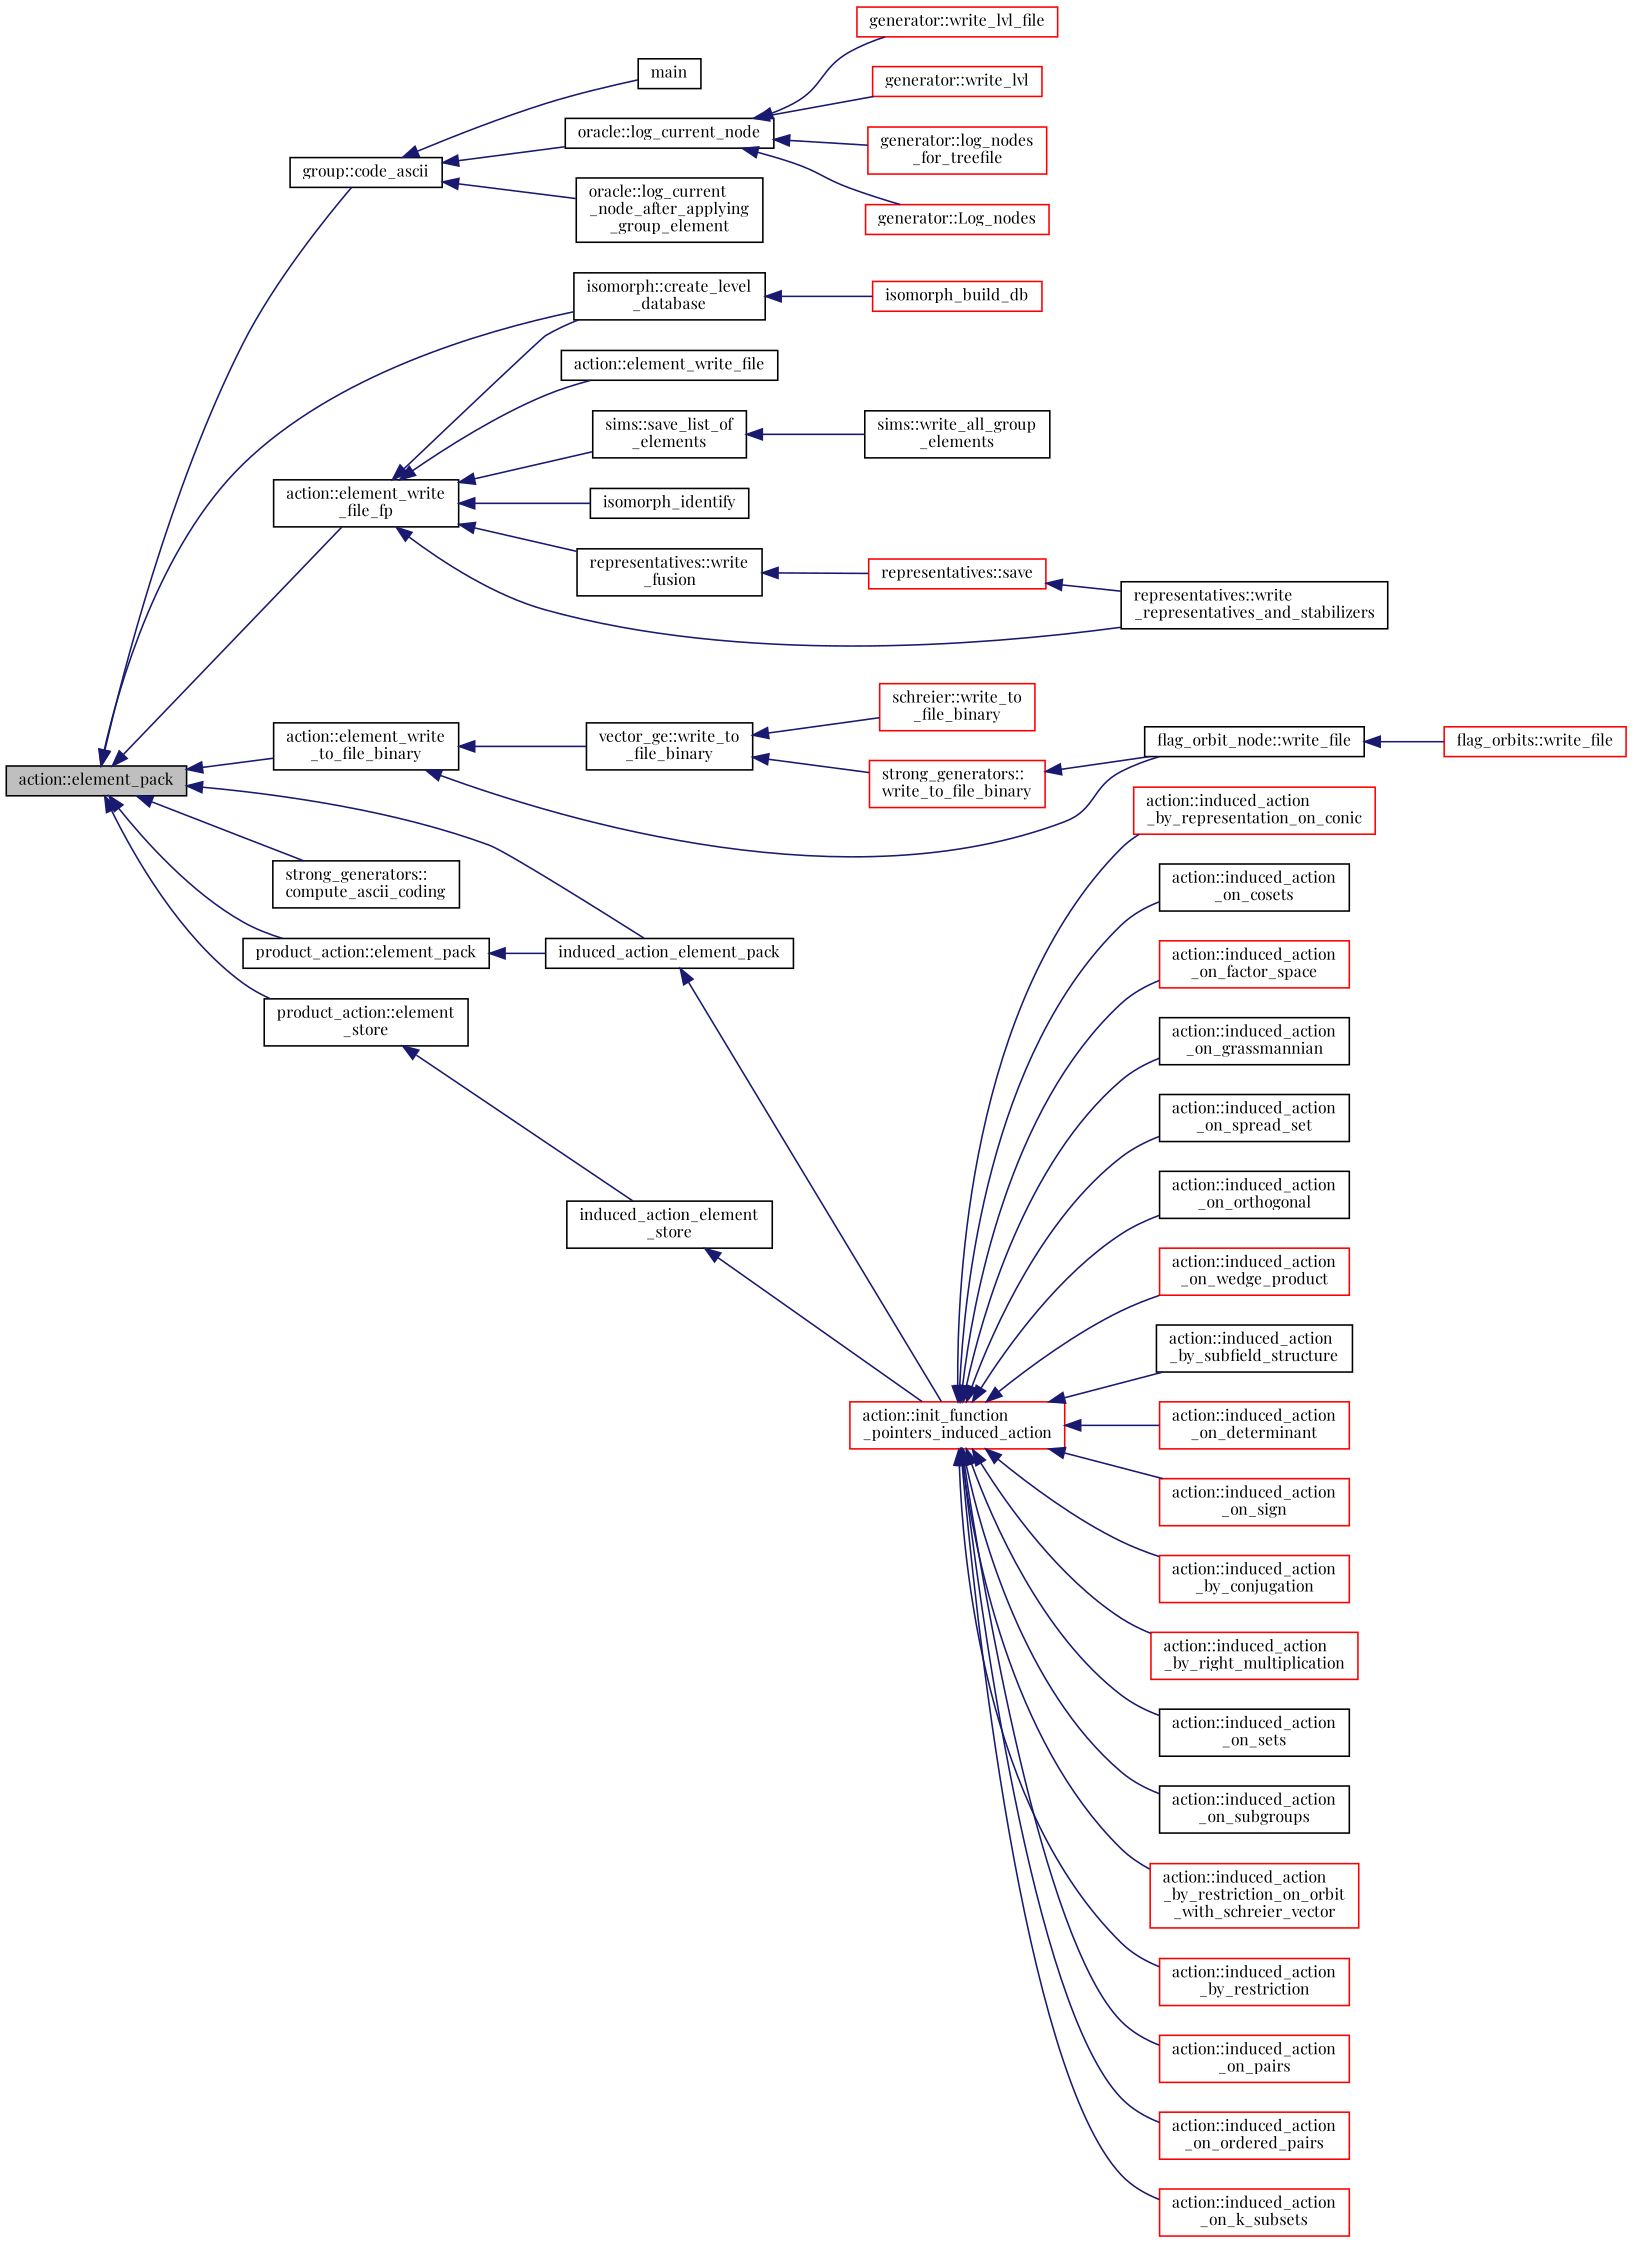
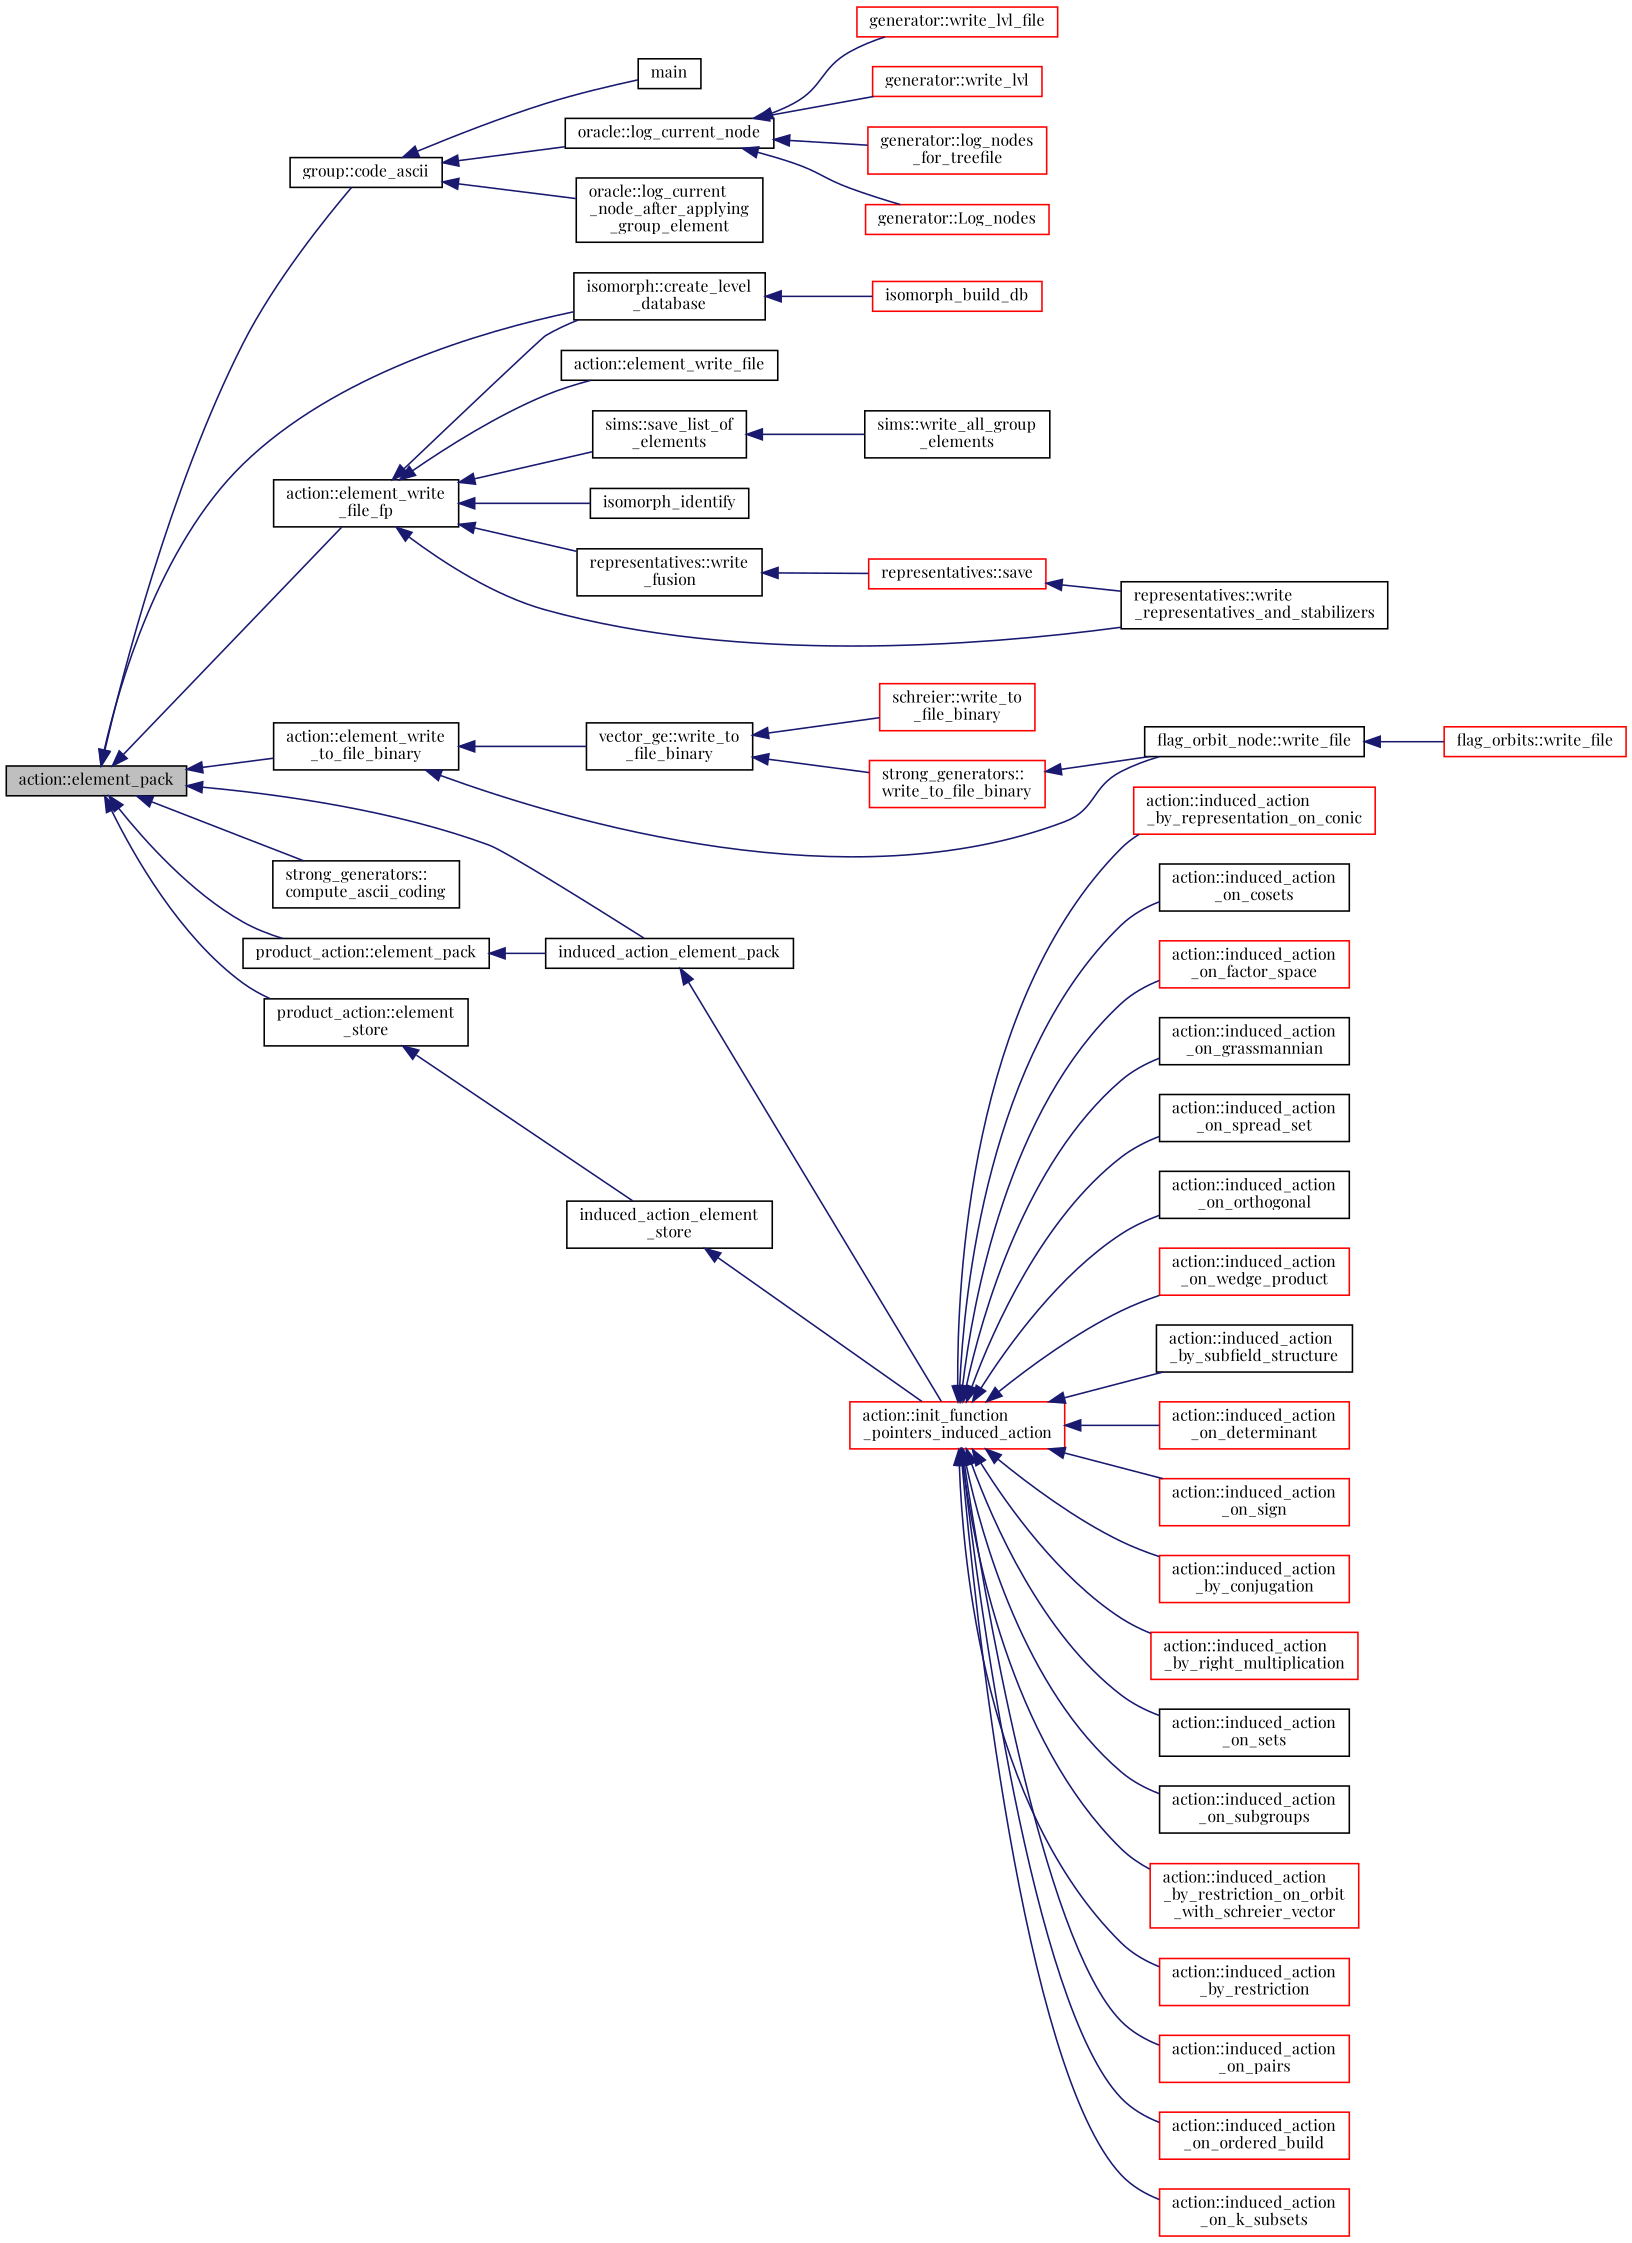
  digraph {
    fontname="Playfair Display"
    rankdir=LR
    node [color=black fillcolor=white fontname="Playfair Display" fontsize=10 shape=record style=filled]
    edge [color=midnightblue dir=back fontname="Playfair Display" fontsize=10 labelfontname=Helvetica labelfontsize=10 style=solid]
    n1 [fillcolor=grey75 fontcolor=black height=0.2 label="action::element_pack" width=0.4]
    n2 [height=0.2 label="group::code_ascii" width=0.4]
    n3 [height=0.2 label="action::element_write\l_file_fp" width=0.4]
    n4 [height=0.2 label="isomorph::create_level\l_database" width=0.4]
    n5 [height=0.2 label="action::element_write\l_to_file_binary" width=0.4]
    n6 [height=0.2 label=induced_action_element_pack width=0.4]
    n7 [height=0.2 label="strong_generators::\lcompute_ascii_coding" width=0.4]
    n8 [height=0.2 label="product_action::element_pack" width=0.4]
    n9 [height=0.2 label="product_action::element\l_store" width=0.4]
    n10 [height=0.2 label=main width=0.4]
    n11 [height=0.2 label="oracle::log_current_node" width=0.4]
    n12 [height=0.2 label="oracle::log_current\l_node_after_applying\l_group_element" width=0.4]
    n13 [height=0.2 label="action::element_write_file" width=0.4]
    n14 [height=0.2 label="sims::save_list_of\l_elements" width=0.4]
    n15 [height=0.2 label=isomorph_identify width=0.4]
    n16 [height=0.2 label="representatives::write\l_fusion" width=0.4]
    n17 [height=0.2 label="representatives::write\l_representatives_and_stabilizers" width=0.4]
    n18 [color=red height=0.2 label=isomorph_build_db width=0.4]
    n19 [height=0.2 label="vector_ge::write_to\l_file_binary" width=0.4]
    n20 [height=0.2 label="flag_orbit_node::write_file" width=0.4]
    n21 [color=red height=0.2 label="action::init_function\l_pointers_induced_action" width=0.4]
    n22 [height=0.2 label="induced_action_element\l_store" width=0.4]
    n23 [color=red height=0.2 label="generator::write_lvl_file" width=0.4]
    n24 [color=red height=0.2 label="generator::write_lvl" width=0.4]
    n25 [color=red height=0.2 label="generator::log_nodes\l_for_treefile" width=0.4]
    n26 [color=red height=0.2 label="generator::Log_nodes" width=0.4]
    n27 [height=0.2 label="sims::write_all_group\l_elements" width=0.4]
    n28 [color=red height=0.2 label="representatives::save" width=0.4]
    n29 [color=red height=0.2 label="schreier::write_to\l_file_binary" width=0.4]
    n30 [color=red height=0.2 label="strong_generators::\lwrite_to_file_binary" width=0.4]
    n31 [color=red height=0.2 label="flag_orbits::write_file" width=0.4]
    n32 [color=red height=0.2 label="action::induced_action\l_by_representation_on_conic" width=0.4]
    n33 [height=0.2 label="action::induced_action\l_on_cosets" width=0.4]
    n34 [color=red height=0.2 label="action::induced_action\l_on_factor_space" width=0.4]
    n35 [height=0.2 label="action::induced_action\l_on_grassmannian" width=0.4]
    n36 [height=0.2 label="action::induced_action\l_on_spread_set" width=0.4]
    n37 [height=0.2 label="action::induced_action\l_on_orthogonal" width=0.4]
    n38 [color=red height=0.2 label="action::induced_action\l_on_wedge_product" width=0.4]
    n39 [height=0.2 label="action::induced_action\l_by_subfield_structure" width=0.4]
    n40 [color=red height=0.2 label="action::induced_action\l_on_determinant" width=0.4]
    n41 [color=red height=0.2 label="action::induced_action\l_on_sign" width=0.4]
    n42 [color=red height=0.2 label="action::induced_action\l_by_conjugation" width=0.4]
    n43 [color=red height=0.2 label="action::induced_action\l_by_right_multiplication" width=0.4]
    n44 [height=0.2 label="action::induced_action\l_on_sets" width=0.4]
    n45 [height=0.2 label="action::induced_action\l_on_subgroups" width=0.4]
    n46 [color=red height=0.2 label="action::induced_action\l_by_restriction_on_orbit\l_with_schreier_vector" width=0.4]
    n47 [color=red height=0.2 label="action::induced_action\l_by_restriction" width=0.4]
    n48 [color=red height=0.2 label="action::induced_action\l_on_pairs" width=0.4]
-   n49 [color=red height=0.2 label="action::induced_action\l_on_ordered_pairs" width=0.4]
+   n49 [color=red height=0.2 label="action::induced_action\l_on_ordered_build" width=0.4]
    n50 [color=red height=0.2 label="action::induced_action\l_on_k_subsets" width=0.4]
    n1 -> n2
    n1 -> n3
    n1 -> n4
    n1 -> n5
    n1 -> n6
    n1 -> n7
    n1 -> n8
    n1 -> n9
    n2 -> n10
    n2 -> n11
    n2 -> n12
    n3 -> n4
    n3 -> n13
    n3 -> n14
    n3 -> n15
    n3 -> n16
    n3 -> n17
    n4 -> n18
    n5 -> n19
    n5 -> n20
    n6 -> n21
    n8 -> n6
    n9 -> n22
    n11 -> n23
    n11 -> n24
    n11 -> n25
    n11 -> n26
    n14 -> n27
    n16 -> n28
    n19 -> n29
    n19 -> n30
    n20 -> n31
    n21 -> n32
    n21 -> n33
    n21 -> n34
    n21 -> n35
    n21 -> n36
    n21 -> n37
    n21 -> n38
    n21 -> n39
    n21 -> n40
    n21 -> n41
    n21 -> n42
    n21 -> n43
    n21 -> n44
    n21 -> n45
    n21 -> n46
    n21 -> n47
    n21 -> n48
    n21 -> n49
    n21 -> n50
    n22 -> n21
    n28 -> n17
    n30 -> n20
  }
